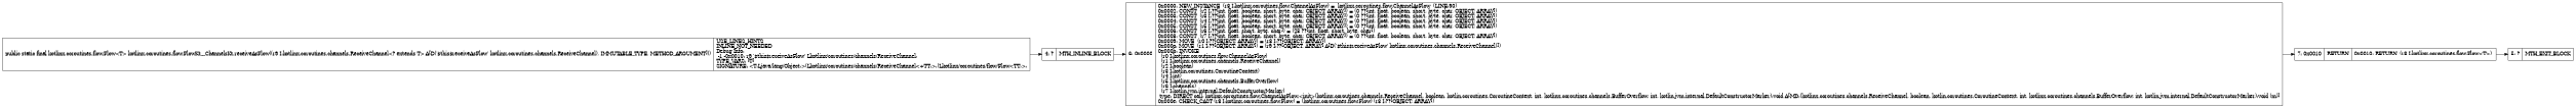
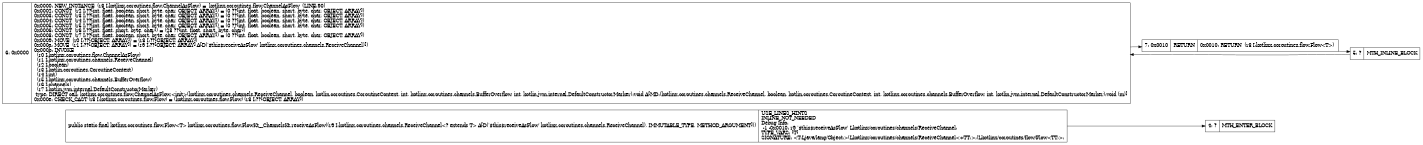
  digraph {
    rankdir=LR
    node [shape=record]
-   n1 [label="{4\:\ ?|MTH_INLINE_BLOCK\l}"]
+   n1 [label="{4\:\ ?|MTH_ENTER_BLOCK\l}"]
    n2 [label="{6\:\ 0x0000|0x0000: NEW_INSTANCE  (r8 I:kotlinx.coroutines.flow.ChannelAsFlow) =  kotlinx.coroutines.flow.ChannelAsFlow  (LINE:90)\l0x0002: CONST  (r2 I:??[int, float, boolean, short, byte, char, OBJECT, ARRAY]) = (0 ??[int, float, boolean, short, byte, char, OBJECT, ARRAY]) \l0x0003: CONST  (r3 I:??[int, float, boolean, short, byte, char, OBJECT, ARRAY]) = (0 ??[int, float, boolean, short, byte, char, OBJECT, ARRAY]) \l0x0004: CONST  (r4 I:??[int, float, boolean, short, byte, char, OBJECT, ARRAY]) = (0 ??[int, float, boolean, short, byte, char, OBJECT, ARRAY]) \l0x0005: CONST  (r5 I:??[int, float, boolean, short, byte, char, OBJECT, ARRAY]) = (0 ??[int, float, boolean, short, byte, char, OBJECT, ARRAY]) \l0x0006: CONST  (r6 I:??[int, float, short, byte, char]) = (28 ??[int, float, short, byte, char]) \l0x0008: CONST  (r7 I:??[int, float, boolean, short, byte, char, OBJECT, ARRAY]) = (0 ??[int, float, boolean, short, byte, char, OBJECT, ARRAY]) \l0x0009: MOVE  (r0 I:??[OBJECT, ARRAY]) = (r8 I:??[OBJECT, ARRAY]) \l0x000a: MOVE  (r1 I:??[OBJECT, ARRAY]) = (r9 I:??[OBJECT, ARRAY] A[D('$this$receiveAsFlow' kotlinx.coroutines.channels.ReceiveChannel)]) \l0x000b: INVOKE  \l  (r0 I:kotlinx.coroutines.flow.ChannelAsFlow)\l  (r1 I:kotlinx.coroutines.channels.ReceiveChannel)\l  (r2 I:boolean)\l  (r3 I:kotlin.coroutines.CoroutineContext)\l  (r4 I:int)\l  (r5 I:kotlinx.coroutines.channels.BufferOverflow)\l  (r6 I:channels)\l  (r7 I:kotlin.jvm.internal.DefaultConstructorMarker)\l type: DIRECT call: kotlinx.coroutines.flow.ChannelAsFlow.\<init\>(kotlinx.coroutines.channels.ReceiveChannel, boolean, kotlin.coroutines.CoroutineContext, int, kotlinx.coroutines.channels.BufferOverflow, int, kotlin.jvm.internal.DefaultConstructorMarker):void A[MD:(kotlinx.coroutines.channels.ReceiveChannel, boolean, kotlin.coroutines.CoroutineContext, int, kotlinx.coroutines.channels.BufferOverflow, int, kotlin.jvm.internal.DefaultConstructorMarker):void (m)]\l0x000e: CHECK_CAST (r8 I:kotlinx.coroutines.flow.Flow) = (kotlinx.coroutines.flow.Flow) (r8 I:??[OBJECT, ARRAY]) \l}"]
    n3 [label="{7\:\ 0x0010|RETURN\l|0x0010: RETURN  (r8 I:kotlinx.coroutines.flow.Flow\<T\>) \l}"]
-   n4 [label="{5\:\ ?|MTH_EXIT_BLOCK\l}"]
+   n4 [label="{5\:\ ?|MTH_INLINE_BLOCK\l}"]
    n5 [label="{public static final kotlinx.coroutines.flow.Flow\<T\> kotlinx.coroutines.flow.FlowKt__ChannelsKt.receiveAsFlow((r9 I:kotlinx.coroutines.channels.ReceiveChannel\<? extends T\> A[D('$this$receiveAsFlow' kotlinx.coroutines.channels.ReceiveChannel), IMMUTABLE_TYPE, METHOD_ARGUMENT]))  | USE_LINES_HINTS\lINLINE_NOT_NEEDED\lDebug Info:\l  \-1 \-0x0010: r9 '$this$receiveAsFlow' Lkotlinx\/coroutines\/channels\/ReceiveChannel;\lTYPE_VARS: [T]\lSIGNATURE: \<T:Ljava\/lang\/Object;\>(Lkotlinx\/coroutines\/channels\/ReceiveChannel\<+TT;\>;)Lkotlinx\/coroutines\/flow\/Flow\<TT;\>;\l}"]
-   n1 -> n2
+   n4 -> n2
    n2 -> n3
    n3 -> n4
    n5 -> n1
  }
